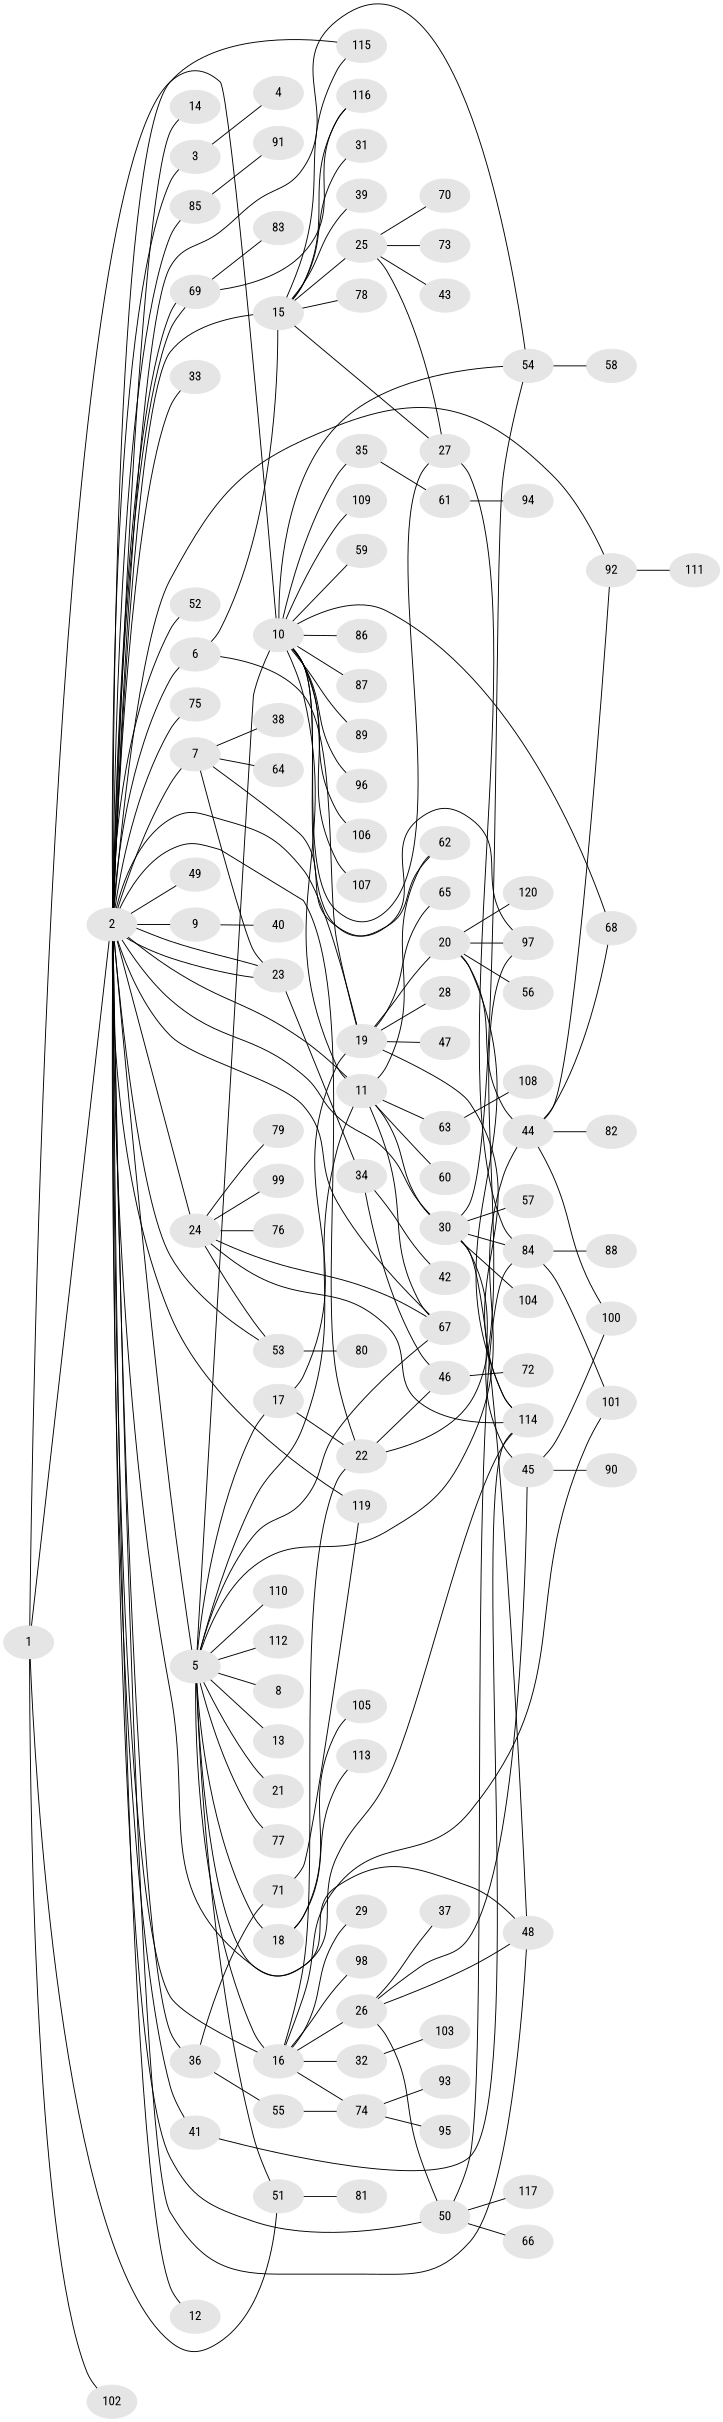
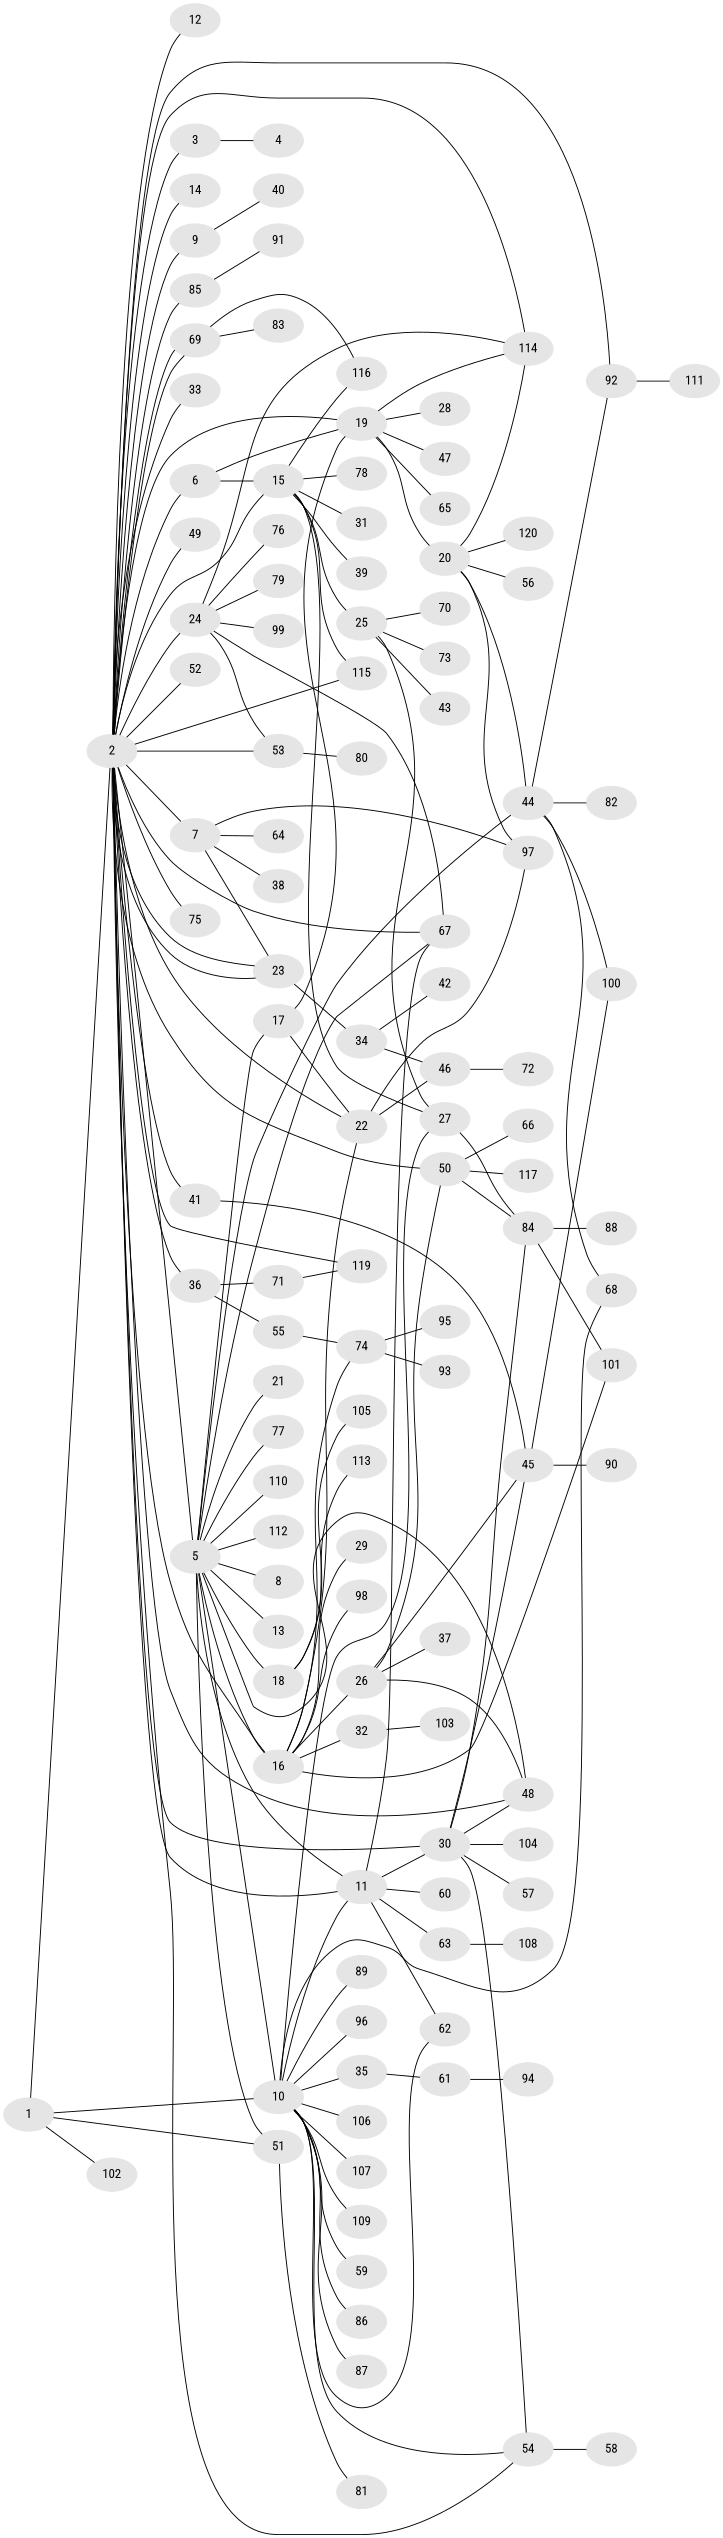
  graph {
    fontname="Roboto Condensed"
    rankdir=LR
    node [color=gray90 fontname="Roboto Condensed" style=filled]
    edge [fontname="Roboto Condensed"]
    1
    2
    10
    51
    102
    3
    5
    6
    7
    9
    11
    12
    14
    15
    16
    19
    22
    23
    24
    30
    33
    36
    41
    48
    49
    50
    52
    53
    54
    67
    69
    75
    85
    92
    114
    115
    119
    27
    35
    59
    62
    68
    86
    87
    89
    96
    106
    107
    109
    81
    4
    8
    13
    17
    18
    21
    44
    77
    110
    112
    38
    64
    97
    40
    60
    63
    25
    31
    39
    78
    116
    26
    29
    32
    74
    98
    101
    20
    28
    47
    65
    46
    34
    76
    79
    99
    45
    84
    57
    104
    55
    71
    66
    117
    80
    58
    83
    91
    111
    105
    113
    82
    100
    61
    108
    43
    70
    73
    37
    103
    93
    95
    56
    120
    72
    42
    90
    88
    94
    1 -- 2
    1 -- 10
    1 -- 51
    1 -- 102
    2 -- 3
    2 -- 5
    2 -- 6
    2 -- 7
    2 -- 9
    2 -- 11
    2 -- 12
    2 -- 14
    2 -- 15
    2 -- 16
    2 -- 19
    2 -- 22
    2 -- 23
    2 -- 23
    2 -- 24
    2 -- 30
    2 -- 33
    2 -- 36
    2 -- 41
    2 -- 48
    2 -- 49
    2 -- 50
    2 -- 52
    2 -- 53
    2 -- 54
    2 -- 67
    2 -- 69
    2 -- 69
    2 -- 75
    2 -- 85
    2 -- 92
    2 -- 114
    2 -- 115
    2 -- 119
    10 -- 11
    10 -- 54
    10 -- 27
    10 -- 35
    10 -- 59
    10 -- 62
    10 -- 68
    10 -- 86
    10 -- 87
    10 -- 89
    10 -- 96
    10 -- 106
    10 -- 107
    10 -- 109
    51 -- 81
    3 -- 4
    5 -- 10
    5 -- 51
    5 -- 11
    5 -- 16
    5 -- 48
    5 -- 67
    5 -- 8
    5 -- 13
    5 -- 17
    5 -- 18
    5 -- 21
    5 -- 44
    5 -- 77
    5 -- 110
    5 -- 112
    6 -- 15
    6 -- 19
    7 -- 23
    7 -- 38
    7 -- 64
    7 -- 97
    9 -- 40
    11 -- 30
    11 -- 67
    11 -- 62
    11 -- 60
    11 -- 63
    15 -- 115
    15 -- 27
    15 -- 25
    15 -- 31
    15 -- 39
    15 -- 78
    15 -- 116
    16 -- 22
    16 -- 26
    16 -- 29
    16 -- 32
    16 -- 74
    16 -- 98
    16 -- 101
    19 -- 114
    19 -- 20
    19 -- 28
    19 -- 47
    19 -- 65
    22 -- 97
    22 -- 46
    23 -- 34
    24 -- 53
    24 -- 67
    24 -- 114
    24 -- 76
    24 -- 79
    24 -- 99
    30 -- 48
    30 -- 54
    30 -- 45
    30 -- 84
    30 -- 57
    30 -- 104
    36 -- 55
    36 -- 71
-   41 -- 114
+   41 -- 45
    50 -- 84
    50 -- 66
    50 -- 117
    53 -- 80
    54 -- 58
    69 -- 116
    69 -- 83
    85 -- 91
    92 -- 111
    27 -- 84
    35 -- 61
    17 -- 19
    17 -- 22
    18 -- 105
    18 -- 113
    44 -- 92
    44 -- 68
    44 -- 82
    44 -- 100
    63 -- 108
    25 -- 27
    25 -- 43
    25 -- 70
    25 -- 73
    26 -- 48
    26 -- 50
    26 -- 45
    26 -- 37
    32 -- 103
    74 -- 93
    74 -- 95
    20 -- 114
    20 -- 44
    20 -- 97
    20 -- 56
    20 -- 120
    46 -- 72
    34 -- 46
    34 -- 42
    45 -- 100
    45 -- 90
    84 -- 101
    84 -- 88
    55 -- 74
    71 -- 119
    61 -- 94
  }
